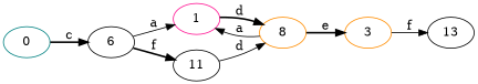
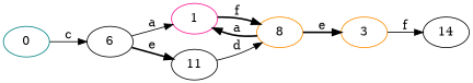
  strict digraph {
    rankdir=LR
    node [color=black]
    edge [style=bold]
    1 [color=deeppink]
    8 [color=darkorange]
    n3 [color=darkorange label=3]
    0 [color=teal]
    6
    11
-   13
-   1 -> 8 [label=d]
-   8 -> 1 [label=a style=solid]
+   13 [label=14]
+   1 -> 8 [label=f]
+   8 -> 1 [label=a]
    8 -> n3 [label=e]
    n3 -> 13 [label=f style=solid]
-   0 -> 6 [label=c]
+   0 -> 6 [label=c style=solid]
    6 -> 1 [label=a style=solid]
-   6 -> 11 [label=f]
+   6 -> 11 [label=e]
    11 -> 8 [label=d style=solid]
  }
